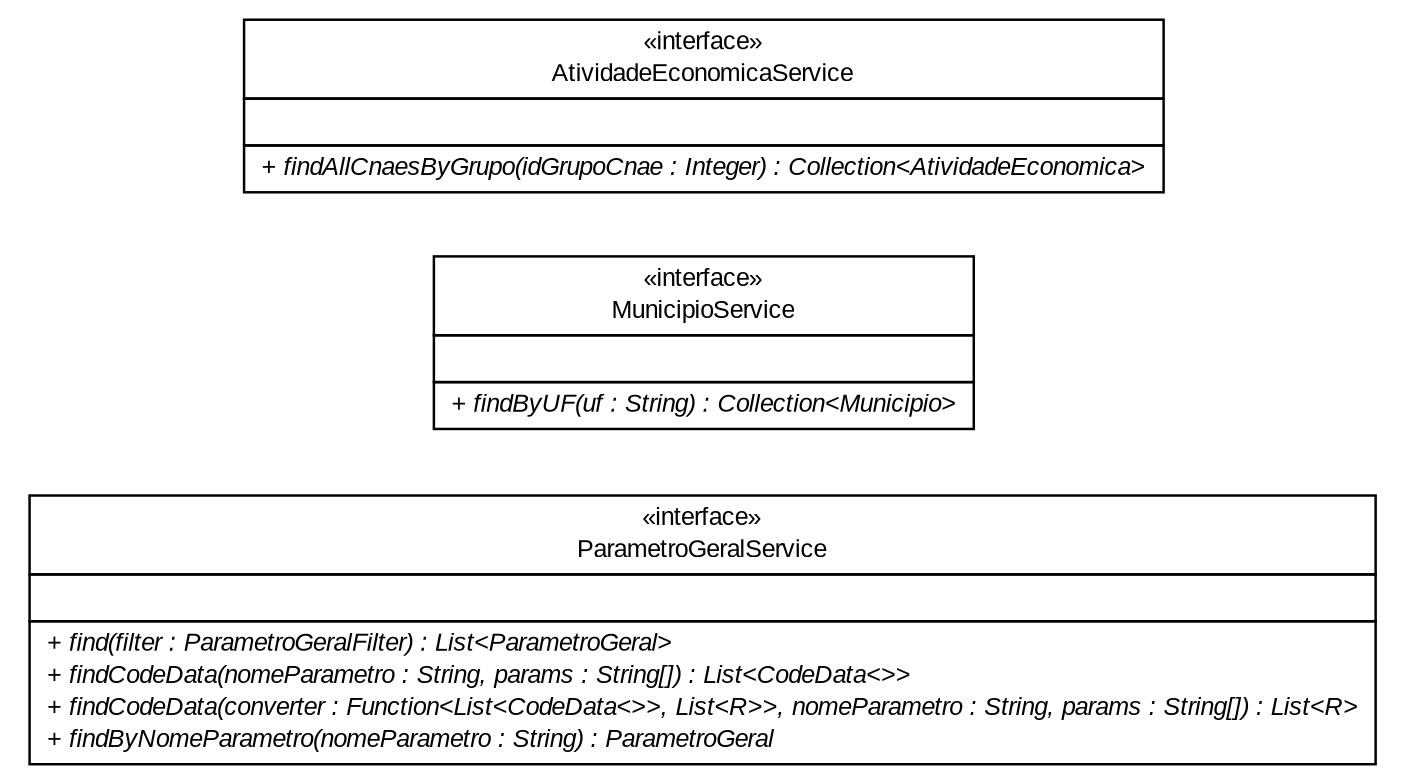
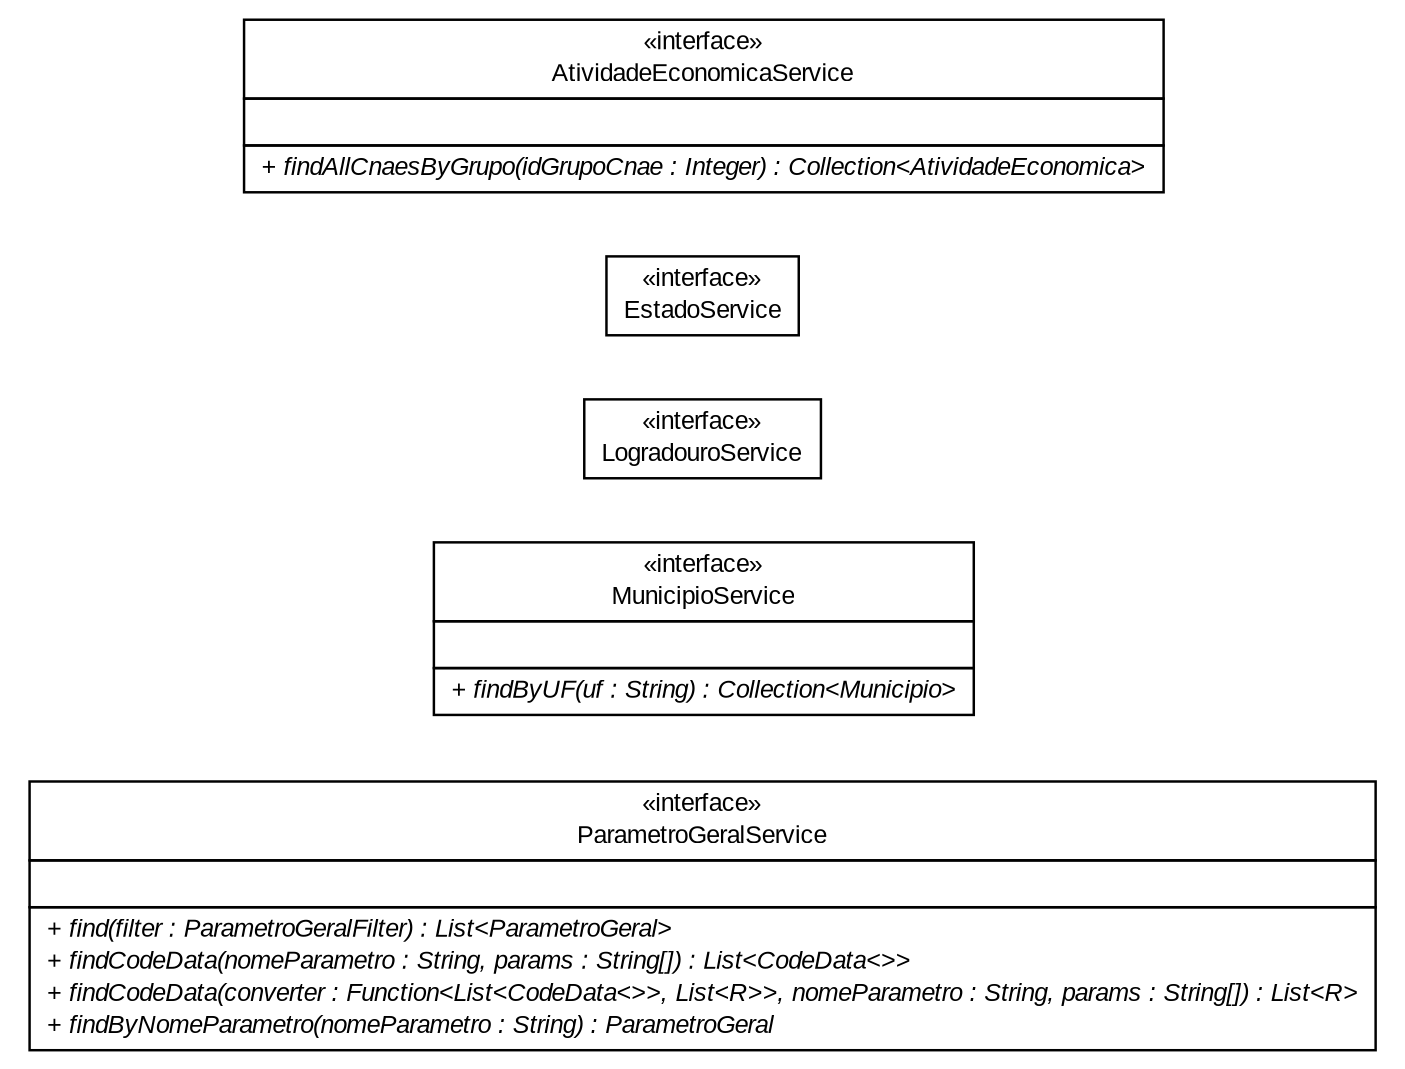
  digraph {
    nodesep=0.25
    ranksep=0.5
    rankdir=LR
    node [fontcolor=black fontname=arial fontsize=10.0 shape=plaintext]
    n1 [label=<<table title="br.gov.to.sefaz.par.gestao.business.service.ParametroGeralService" border="0" cellborder="1" cellspacing="0" cellpadding="2" port="p" href="./ParametroGeralService.html"> 		<tr><td><table border="0" cellspacing="0" cellpadding="1"> <tr><td align="center" balign="center"> &#171;interface&#187; </td></tr> <tr><td align="center" balign="center"> ParametroGeralService </td></tr> 		</table></td></tr> 		<tr><td><table border="0" cellspacing="0" cellpadding="1"> <tr><td align="left" balign="left">  </td></tr> 		</table></td></tr> 		<tr><td><table border="0" cellspacing="0" cellpadding="1"> <tr><td align="left" balign="left"><font face="arial italic" point-size="10.0"> + find(filter : ParametroGeralFilter) : List&lt;ParametroGeral&gt; </font></td></tr> <tr><td align="left" balign="left"><font face="arial italic" point-size="10.0"> + findCodeData(nomeParametro : String, params : String[]) : List&lt;CodeData&lt;&gt;&gt; </font></td></tr> <tr><td align="left" balign="left"><font face="arial italic" point-size="10.0"> + findCodeData(converter : Function&lt;List&lt;CodeData&lt;&gt;&gt;, List&lt;R&gt;&gt;, nomeParametro : String, params : String[]) : List&lt;R&gt; </font></td></tr> <tr><td align="left" balign="left"><font face="arial italic" point-size="10.0"> + findByNomeParametro(nomeParametro : String) : ParametroGeral </font></td></tr> 		</table></td></tr> 		</table>>]
    n2 [label=<<table title="br.gov.to.sefaz.par.gestao.business.service.MunicipioService" border="0" cellborder="1" cellspacing="0" cellpadding="2" port="p" href="./MunicipioService.html"> 		<tr><td><table border="0" cellspacing="0" cellpadding="1"> <tr><td align="center" balign="center"> &#171;interface&#187; </td></tr> <tr><td align="center" balign="center"> MunicipioService </td></tr> 		</table></td></tr> 		<tr><td><table border="0" cellspacing="0" cellpadding="1"> <tr><td align="left" balign="left">  </td></tr> 		</table></td></tr> 		<tr><td><table border="0" cellspacing="0" cellpadding="1"> <tr><td align="left" balign="left"><font face="arial italic" point-size="10.0"> + findByUF(uf : String) : Collection&lt;Municipio&gt; </font></td></tr> 		</table></td></tr> 		</table>>]
+   n3 [label=<<table title="br.gov.to.sefaz.par.gestao.business.service.LogradouroService" border="0" cellborder="1" cellspacing="0" cellpadding="2" port="p" href="./LogradouroService.html"> 		<tr><td><table border="0" cellspacing="0" cellpadding="1"> <tr><td align="center" balign="center"> &#171;interface&#187; </td></tr> <tr><td align="center" balign="center"> LogradouroService </td></tr> 		</table></td></tr> 		</table>>]
+   n4 [label=<<table title="br.gov.to.sefaz.par.gestao.business.service.EstadoService" border="0" cellborder="1" cellspacing="0" cellpadding="2" port="p" href="./EstadoService.html"> 		<tr><td><table border="0" cellspacing="0" cellpadding="1"> <tr><td align="center" balign="center"> &#171;interface&#187; </td></tr> <tr><td align="center" balign="center"> EstadoService </td></tr> 		</table></td></tr> 		</table>>]
    n5 [label=<<table title="br.gov.to.sefaz.par.gestao.business.service.AtividadeEconomicaService" border="0" cellborder="1" cellspacing="0" cellpadding="2" port="p" href="./AtividadeEconomicaService.html"> 		<tr><td><table border="0" cellspacing="0" cellpadding="1"> <tr><td align="center" balign="center"> &#171;interface&#187; </td></tr> <tr><td align="center" balign="center"> AtividadeEconomicaService </td></tr> 		</table></td></tr> 		<tr><td><table border="0" cellspacing="0" cellpadding="1"> <tr><td align="left" balign="left">  </td></tr> 		</table></td></tr> 		<tr><td><table border="0" cellspacing="0" cellpadding="1"> <tr><td align="left" balign="left"><font face="arial italic" point-size="10.0"> + findAllCnaesByGrupo(idGrupoCnae : Integer) : Collection&lt;AtividadeEconomica&gt; </font></td></tr> 		</table></td></tr> 		</table>>]
  }
